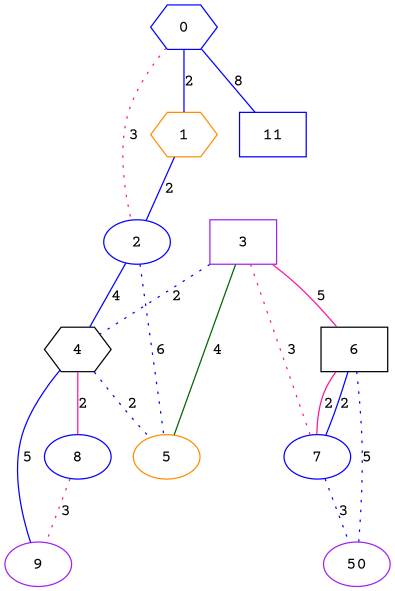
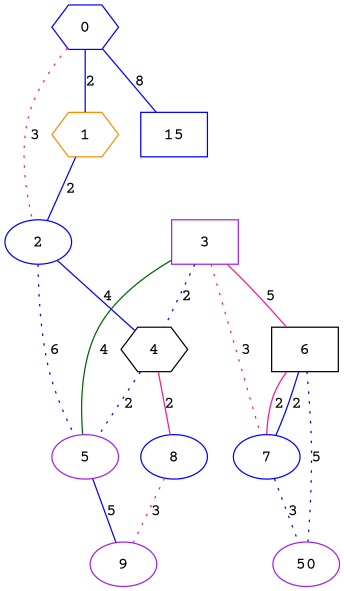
  graph {
    fontname="Courier Prime"
    node [color=blue fontname="Courier Prime" shape=ellipse weight=1]
    edge [color=blue fontname="Courier Prime" style=solid]
    0 [shape=hexagon]
    1 [color=darkorange shape=hexagon]
    2
-   11 [shape=box weight=4]
+   11 [shape=box weight=4 label=15]
    4 [color=black shape=hexagon]
-   5 [color=darkorange]
+   5 [color=purple]
    3 [color=purple shape=box]
    6 [color=black shape=box]
    7 [weight=2]
    8
    9 [color=purple]
    n12 [color=purple label=50]
    0 -- 1 [label=2]
    0 -- 2 [color=deeppink label=3 style=dotted]
    0 -- 11 [label=8]
    1 -- 2 [label=2]
    2 -- 4 [label=4]
    2 -- 5 [label=6 style=dotted]
    4 -- 5 [label=2 style=dotted]
    4 -- 8 [color=deeppink label=2]
-   4 -- 9 [label=5]
+   5 -- 9 [label=5]
    3 -- 4 [label=2 style=dotted]
    3 -- 5 [color=darkgreen label=4]
    3 -- 6 [color=deeppink label=5]
    3 -- 7 [color=deeppink label=3 style=dotted]
    6 -- 7 [label=2]
    6 -- 7 [color=deeppink label=2]
    6 -- n12 [label=5 style=dotted]
    7 -- n12 [label=3 style=dotted]
    8 -- 9 [color=deeppink label=3 style=dotted]
  }
